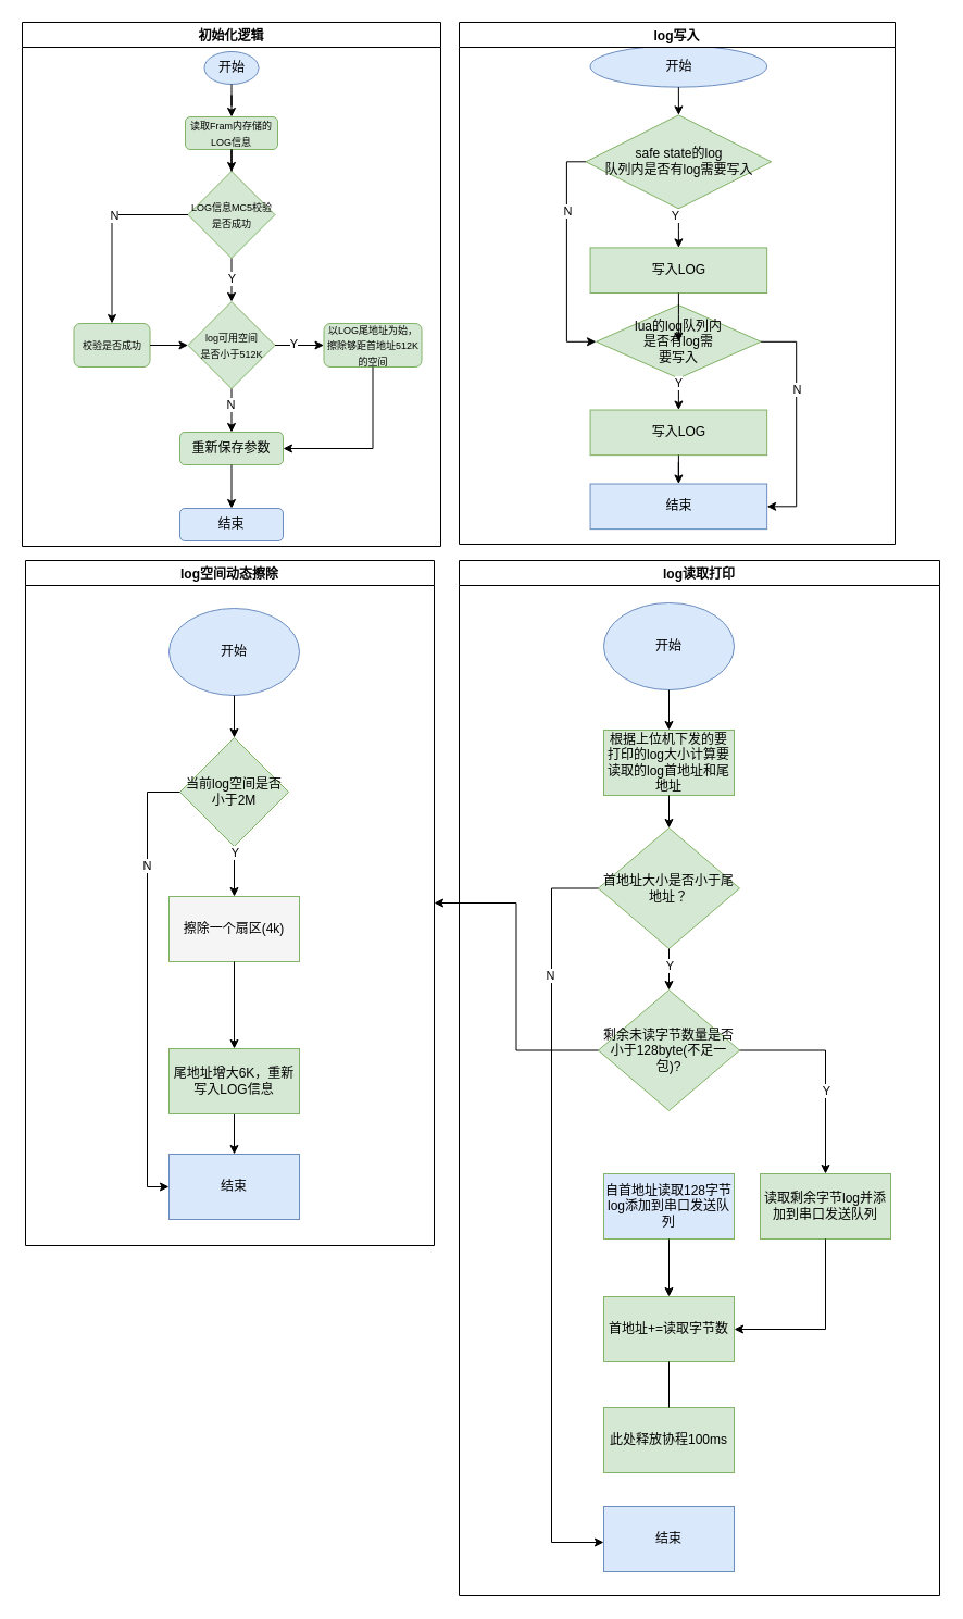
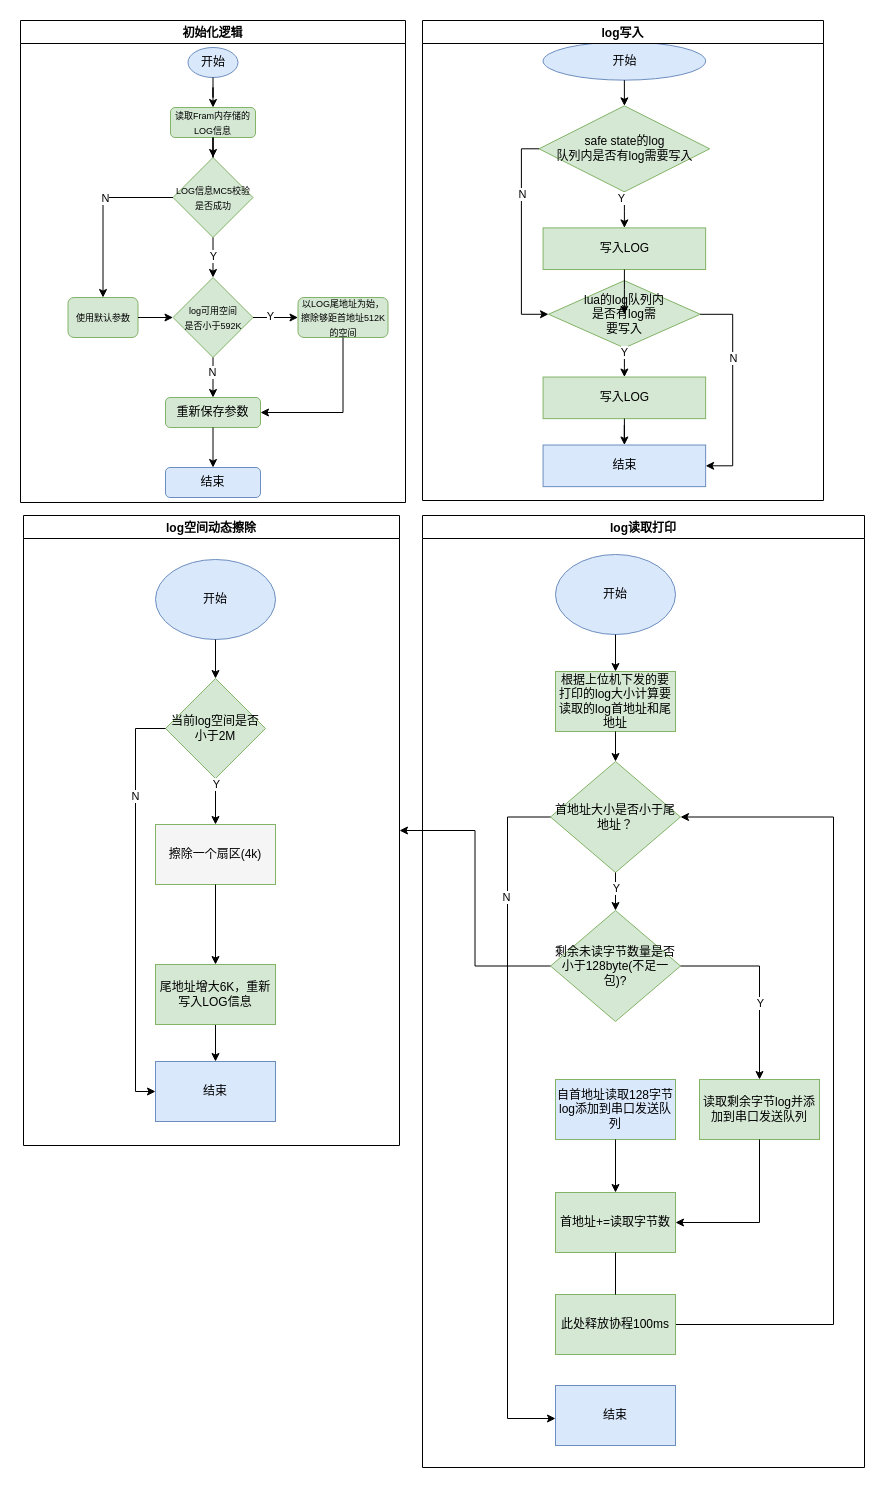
  <mxCell id="0" />
  <mxCell id="1" parent="0" />
  <mxCell id="2" value="" style="group" parent="1" vertex="1" connectable="0"><mxGeometry x="20" y="20" width="385" height="482" as="geometry" /></mxCell>
  <mxCell id="3" value="初始化逻辑" style="swimlane;container=0;" parent="2" vertex="1"><mxGeometry width="385" height="482" as="geometry"><mxRectangle width="87" height="23" as="alternateBounds" /></mxGeometry></mxCell>
  <mxCell id="4" value="开始" style="ellipse;whiteSpace=wrap;html=1;fillColor=#dae8fc;strokeColor=#6c8ebf;" parent="2" vertex="1"><mxGeometry x="167.5" y="27" width="50" height="30" as="geometry" /></mxCell>
  <mxCell id="5" value="&lt;font style=&quot;font-size: 9px&quot;&gt;读取Fram内存储的LOG信息&lt;/font&gt;" style="rounded=1;whiteSpace=wrap;html=1;fillColor=#d5e8d4;strokeColor=#82b366;" parent="2" vertex="1"><mxGeometry x="150" y="87" width="85" height="30" as="geometry" /></mxCell>
  <mxCell id="6" value="" style="edgeStyle=orthogonalEdgeStyle;rounded=0;orthogonalLoop=1;jettySize=auto;html=1;" parent="2" source="4" target="5" edge="1"><mxGeometry relative="1" as="geometry" /></mxCell>
  <mxCell id="7" value="&lt;font style=&quot;font-size: 9px&quot;&gt;LOG信息MC5校验是否成功&lt;/font&gt;" style="rhombus;whiteSpace=wrap;html=1;fillColor=#d5e8d4;strokeColor=#82b366;" parent="2" vertex="1"><mxGeometry x="152.5" y="137" width="80" height="80" as="geometry" /></mxCell>
  <mxCell id="8" value="" style="edgeStyle=orthogonalEdgeStyle;rounded=0;orthogonalLoop=1;jettySize=auto;html=1;" parent="2" source="5" target="7" edge="1"><mxGeometry relative="1" as="geometry" /></mxCell>
- <mxCell id="9" value="&lt;font style=&quot;font-size: 9px&quot;&gt;校验是否成功&lt;/font&gt;" style="rounded=1;whiteSpace=wrap;html=1;fillColor=#d5e8d4;strokeColor=#82b366;" parent="2" vertex="1"><mxGeometry x="47.5" y="277" width="70" height="40" as="geometry" /></mxCell>
+ <mxCell id="9" value="&lt;font style=&quot;font-size: 9px&quot;&gt;使用默认参数&lt;/font&gt;" style="rounded=1;whiteSpace=wrap;html=1;fillColor=#d5e8d4;strokeColor=#82b366;" parent="2" vertex="1"><mxGeometry x="47.5" y="277" width="70" height="40" as="geometry" /></mxCell>
  <mxCell id="10" style="edgeStyle=orthogonalEdgeStyle;rounded=0;orthogonalLoop=1;jettySize=auto;html=1;entryX=0.5;entryY=0;entryDx=0;entryDy=0;" parent="2" source="7" target="9" edge="1"><mxGeometry relative="1" as="geometry" /></mxCell>
  <mxCell id="11" value="N" style="edgeLabel;html=1;align=center;verticalAlign=middle;resizable=0;points=[];" parent="10" vertex="1" connectable="0"><mxGeometry x="-0.204" relative="1" as="geometry"><mxPoint as="offset" /></mxGeometry></mxCell>
- <mxCell id="12" value="&lt;font style=&quot;font-size: 9px&quot;&gt;log可用空间&lt;br&gt;是否小于512K&lt;/font&gt;" style="rhombus;whiteSpace=wrap;html=1;fillColor=#d5e8d4;strokeColor=#82b366;" parent="2" vertex="1"><mxGeometry x="152.5" y="257" width="80" height="80" as="geometry" /></mxCell>
+ <mxCell id="12" value="&lt;font style=&quot;font-size: 9px&quot;&gt;log可用空间&lt;br&gt;是否小于592K&lt;/font&gt;" style="rhombus;whiteSpace=wrap;html=1;fillColor=#d5e8d4;strokeColor=#82b366;" parent="2" vertex="1"><mxGeometry x="152.5" y="257" width="80" height="80" as="geometry" /></mxCell>
  <mxCell id="13" value="" style="edgeStyle=orthogonalEdgeStyle;rounded=0;orthogonalLoop=1;jettySize=auto;html=1;entryX=0.5;entryY=0;entryDx=0;entryDy=0;" parent="2" source="7" target="12" edge="1"><mxGeometry relative="1" as="geometry"><mxPoint x="237.5" y="247" as="targetPoint" /></mxGeometry></mxCell>
  <mxCell id="14" value="Y" style="edgeLabel;html=1;align=center;verticalAlign=middle;resizable=0;points=[];" parent="13" vertex="1" connectable="0"><mxGeometry x="0.282" relative="1" as="geometry"><mxPoint y="-8" as="offset" /></mxGeometry></mxCell>
  <mxCell id="15" value="" style="edgeStyle=orthogonalEdgeStyle;rounded=0;orthogonalLoop=1;jettySize=auto;html=1;" parent="2" source="9" target="12" edge="1"><mxGeometry relative="1" as="geometry" /></mxCell>
  <mxCell id="16" value="&lt;font style=&quot;font-size: 9px&quot;&gt;以LOG尾地址为始，擦除够距首地址512K的空间&lt;/font&gt;" style="rounded=1;whiteSpace=wrap;html=1;fillColor=#d5e8d4;strokeColor=#82b366;" parent="2" vertex="1"><mxGeometry x="277.5" y="277" width="90" height="40" as="geometry" /></mxCell>
  <mxCell id="17" value="" style="edgeStyle=orthogonalEdgeStyle;rounded=0;orthogonalLoop=1;jettySize=auto;html=1;" parent="2" source="12" target="16" edge="1"><mxGeometry relative="1" as="geometry" /></mxCell>
  <mxCell id="18" value="Y" style="edgeLabel;html=1;align=center;verticalAlign=middle;resizable=0;points=[];" parent="17" vertex="1" connectable="0"><mxGeometry x="-0.253" y="2" relative="1" as="geometry"><mxPoint as="offset" /></mxGeometry></mxCell>
  <mxCell id="19" value="重新保存参数" style="rounded=1;whiteSpace=wrap;html=1;fillColor=#d5e8d4;strokeColor=#82b366;" parent="2" vertex="1"><mxGeometry x="145" y="377" width="95" height="30" as="geometry" /></mxCell>
  <mxCell id="20" value="" style="edgeStyle=orthogonalEdgeStyle;rounded=0;orthogonalLoop=1;jettySize=auto;html=1;" parent="2" source="12" target="19" edge="1"><mxGeometry relative="1" as="geometry" /></mxCell>
  <mxCell id="21" value="N" style="edgeLabel;html=1;align=center;verticalAlign=middle;resizable=0;points=[];" parent="20" vertex="1" connectable="0"><mxGeometry x="-0.28" y="-1" relative="1" as="geometry"><mxPoint as="offset" /></mxGeometry></mxCell>
  <mxCell id="22" style="edgeStyle=orthogonalEdgeStyle;rounded=0;orthogonalLoop=1;jettySize=auto;html=1;entryX=1;entryY=0.5;entryDx=0;entryDy=0;" parent="2" source="16" target="19" edge="1"><mxGeometry relative="1" as="geometry"><Array as="points"><mxPoint x="322.5" y="392" /></Array></mxGeometry></mxCell>
  <mxCell id="23" value="结束" style="rounded=1;whiteSpace=wrap;html=1;fillColor=#dae8fc;strokeColor=#6c8ebf;" parent="2" vertex="1"><mxGeometry x="145" y="447" width="95" height="30" as="geometry" /></mxCell>
  <mxCell id="24" value="" style="edgeStyle=orthogonalEdgeStyle;rounded=0;orthogonalLoop=1;jettySize=auto;html=1;" parent="2" source="19" target="23" edge="1"><mxGeometry relative="1" as="geometry" /></mxCell>
  <mxCell id="25" value="" style="group" parent="1" vertex="1" connectable="0"><mxGeometry x="422" y="20" width="401" height="480" as="geometry" /></mxCell>
  <mxCell id="26" value="开始" style="ellipse;whiteSpace=wrap;html=1;fillColor=#dae8fc;strokeColor=#6c8ebf;" parent="25" vertex="1"><mxGeometry x="120.571" y="21.503" width="162.568" height="38.15" as="geometry" /></mxCell>
  <mxCell id="27" value="&lt;span&gt;safe state的log&lt;br&gt;队列内是否有log需要写入&lt;/span&gt;" style="rhombus;whiteSpace=wrap;html=1;fillColor=#d5e8d4;strokeColor=#82b366;" parent="25" vertex="1"><mxGeometry x="116.507" y="85.318" width="170.696" height="86.012" as="geometry" /></mxCell>
  <mxCell id="28" value="" style="edgeStyle=orthogonalEdgeStyle;rounded=0;orthogonalLoop=1;jettySize=auto;html=1;" parent="25" source="26" target="27" edge="1"><mxGeometry relative="1" as="geometry" /></mxCell>
  <mxCell id="29" value="写入LOG" style="whiteSpace=wrap;html=1;fillColor=#d5e8d4;strokeColor=#82b366;" parent="25" vertex="1"><mxGeometry x="120.571" y="207.399" width="162.568" height="41.618" as="geometry" /></mxCell>
  <mxCell id="30" value="" style="edgeStyle=orthogonalEdgeStyle;rounded=0;orthogonalLoop=1;jettySize=auto;html=1;" parent="25" source="27" target="29" edge="1"><mxGeometry relative="1" as="geometry" /></mxCell>
  <mxCell id="31" value="Y" style="edgeLabel;html=1;align=center;verticalAlign=middle;resizable=0;points=[];" parent="30" vertex="1" connectable="0"><mxGeometry x="-0.667" y="-3" relative="1" as="geometry"><mxPoint as="offset" /></mxGeometry></mxCell>
  <mxCell id="32" value="lua的log队列内&lt;br&gt;是否有log需&lt;br&gt;要写入" style="rhombus;whiteSpace=wrap;html=1;fillColor=#d5e8d4;strokeColor=#82b366;" parent="25" vertex="1"><mxGeometry x="125.99" y="260.116" width="151.73" height="67.283" as="geometry" /></mxCell>
  <mxCell id="33" style="edgeStyle=orthogonalEdgeStyle;rounded=0;orthogonalLoop=1;jettySize=auto;html=1;entryX=0;entryY=0.5;entryDx=0;entryDy=0;" parent="25" source="27" target="32" edge="1"><mxGeometry relative="1" as="geometry"><Array as="points"><mxPoint x="98.895" y="128.324" /><mxPoint x="98.895" y="294.104" /></Array></mxGeometry></mxCell>
  <mxCell id="34" value="N" style="edgeLabel;html=1;align=center;verticalAlign=middle;resizable=0;points=[];" parent="33" vertex="1" connectable="0"><mxGeometry x="-0.398" y="1" relative="1" as="geometry"><mxPoint as="offset" /></mxGeometry></mxCell>
  <mxCell id="35" value="" style="edgeStyle=orthogonalEdgeStyle;rounded=0;orthogonalLoop=1;jettySize=auto;html=1;" parent="25" source="29" target="32" edge="1"><mxGeometry relative="1" as="geometry" /></mxCell>
  <mxCell id="36" value="写入LOG" style="whiteSpace=wrap;html=1;fillColor=#d5e8d4;strokeColor=#82b366;" parent="25" vertex="1"><mxGeometry x="120.571" y="356.532" width="162.568" height="41.618" as="geometry" /></mxCell>
  <mxCell id="37" value="" style="edgeStyle=orthogonalEdgeStyle;rounded=0;orthogonalLoop=1;jettySize=auto;html=1;" parent="25" source="32" target="36" edge="1"><mxGeometry relative="1" as="geometry" /></mxCell>
  <mxCell id="38" value="Y" style="edgeLabel;html=1;align=center;verticalAlign=middle;resizable=0;points=[];" parent="37" vertex="1" connectable="0"><mxGeometry x="-0.697" relative="1" as="geometry"><mxPoint as="offset" /></mxGeometry></mxCell>
  <mxCell id="39" value="结束" style="whiteSpace=wrap;html=1;fillColor=#dae8fc;strokeColor=#6c8ebf;" parent="25" vertex="1"><mxGeometry x="120.571" y="424.509" width="162.568" height="41.618" as="geometry" /></mxCell>
  <mxCell id="40" style="edgeStyle=orthogonalEdgeStyle;rounded=0;orthogonalLoop=1;jettySize=auto;html=1;entryX=1;entryY=0.5;entryDx=0;entryDy=0;" parent="25" source="32" target="39" edge="1"><mxGeometry relative="1" as="geometry"><Array as="points"><mxPoint x="310.233" y="294.104" /><mxPoint x="310.233" y="445.318" /></Array></mxGeometry></mxCell>
  <mxCell id="41" value="N" style="edgeLabel;html=1;align=center;verticalAlign=middle;resizable=0;points=[];" parent="40" vertex="1" connectable="0"><mxGeometry x="-0.276" relative="1" as="geometry"><mxPoint as="offset" /></mxGeometry></mxCell>
  <mxCell id="42" value="" style="edgeStyle=orthogonalEdgeStyle;rounded=0;orthogonalLoop=1;jettySize=auto;html=1;" parent="25" source="36" target="39" edge="1"><mxGeometry relative="1" as="geometry" /></mxCell>
  <mxCell id="43" value="log写入" style="swimlane;container=0;" parent="25" vertex="1"><mxGeometry width="401" height="480" as="geometry" /></mxCell>
  <mxCell id="44" value="" style="group" parent="1" vertex="1" connectable="0"><mxGeometry x="23" y="515" width="376" height="630" as="geometry" /></mxCell>
  <mxCell id="45" value="开始" style="ellipse;whiteSpace=wrap;html=1;rounded=0;glass=0;sketch=0;pointerEvents=1;fillColor=#dae8fc;strokeColor=#6c8ebf;" parent="44" vertex="1"><mxGeometry x="132" y="44" width="120" height="80" as="geometry" /></mxCell>
  <mxCell id="46" value="当前log空间是否小于2M" style="rhombus;whiteSpace=wrap;html=1;rounded=0;glass=0;sketch=0;pointerEvents=1;fillColor=#d5e8d4;strokeColor=#82b366;" parent="44" vertex="1"><mxGeometry x="142" y="163" width="100" height="100" as="geometry" /></mxCell>
  <mxCell id="47" value="" style="edgeStyle=orthogonalEdgeStyle;rounded=0;orthogonalLoop=1;jettySize=auto;html=1;" parent="44" source="45" target="46" edge="1"><mxGeometry relative="1" as="geometry" /></mxCell>
  <mxCell id="48" value="擦除一个扇区(4k)" style="whiteSpace=wrap;html=1;rounded=0;glass=0;sketch=0;fillColor=#f5f5f5;strokeColor=#82b366;" parent="44" vertex="1"><mxGeometry x="132" y="309" width="120" height="60" as="geometry" /></mxCell>
  <mxCell id="49" value="" style="edgeStyle=orthogonalEdgeStyle;rounded=0;orthogonalLoop=1;jettySize=auto;html=1;" parent="44" source="46" target="48" edge="1"><mxGeometry relative="1" as="geometry" /></mxCell>
  <mxCell id="50" value="Y" style="edgeLabel;html=1;align=center;verticalAlign=middle;resizable=0;points=[];" parent="49" vertex="1" connectable="0"><mxGeometry x="-0.773" relative="1" as="geometry"><mxPoint as="offset" /></mxGeometry></mxCell>
  <mxCell id="51" value="结束" style="whiteSpace=wrap;html=1;rounded=0;glass=0;sketch=0;fillColor=#dae8fc;strokeColor=#6c8ebf;" parent="44" vertex="1"><mxGeometry x="132" y="546" width="120" height="60" as="geometry" /></mxCell>
  <mxCell id="52" style="edgeStyle=orthogonalEdgeStyle;rounded=0;orthogonalLoop=1;jettySize=auto;html=1;entryX=0;entryY=0.5;entryDx=0;entryDy=0;" parent="44" source="46" target="51" edge="1"><mxGeometry relative="1" as="geometry"><Array as="points"><mxPoint x="112" y="213" /><mxPoint x="112" y="576" /></Array></mxGeometry></mxCell>
  <mxCell id="53" value="N" style="edgeLabel;html=1;align=center;verticalAlign=middle;resizable=0;points=[];" parent="52" vertex="1" connectable="0"><mxGeometry x="-0.531" y="-1" relative="1" as="geometry"><mxPoint as="offset" /></mxGeometry></mxCell>
  <mxCell id="54" value="" style="edgeStyle=orthogonalEdgeStyle;rounded=0;orthogonalLoop=1;jettySize=auto;html=1;" parent="44" source="55" target="51" edge="1"><mxGeometry relative="1" as="geometry" /></mxCell>
  <mxCell id="55" value="尾地址增大6K，重新写入LOG信息" style="whiteSpace=wrap;html=1;rounded=0;glass=0;sketch=0;fillColor=#d5e8d4;strokeColor=#82b366;" parent="44" vertex="1"><mxGeometry x="132" y="449" width="120" height="60" as="geometry" /></mxCell>
  <mxCell id="56" value="" style="edgeStyle=orthogonalEdgeStyle;rounded=0;orthogonalLoop=1;jettySize=auto;html=1;" parent="44" source="48" target="55" edge="1"><mxGeometry relative="1" as="geometry" /></mxCell>
  <mxCell id="57" value="log空间动态擦除" style="swimlane;container=0;" parent="44" vertex="1"><mxGeometry width="376" height="630" as="geometry" /></mxCell>
  <mxCell id="58" value="" style="group" parent="1" vertex="1" connectable="0"><mxGeometry x="422" y="515" width="442" height="952" as="geometry" /></mxCell>
  <mxCell id="59" value="开始" style="ellipse;whiteSpace=wrap;html=1;rounded=0;glass=0;sketch=0;pointerEvents=1;fillColor=#dae8fc;strokeColor=#6c8ebf;" parent="58" vertex="1"><mxGeometry x="133" y="39" width="120" height="80" as="geometry" /></mxCell>
  <mxCell id="60" value="根据上位机下发的要打印的log大小计算要读取的log首地址和尾地址" style="whiteSpace=wrap;html=1;rounded=0;glass=0;sketch=0;fillColor=#d5e8d4;strokeColor=#82b366;" parent="58" vertex="1"><mxGeometry x="133" y="156" width="120" height="60" as="geometry" /></mxCell>
  <mxCell id="61" value="" style="edgeStyle=orthogonalEdgeStyle;rounded=0;orthogonalLoop=1;jettySize=auto;html=1;" parent="58" source="59" target="60" edge="1"><mxGeometry relative="1" as="geometry" /></mxCell>
  <mxCell id="62" value="首地址大小是否小于尾地址？" style="rhombus;whiteSpace=wrap;html=1;rounded=0;glass=0;sketch=0;fillColor=#d5e8d4;strokeColor=#82b366;" parent="58" vertex="1"><mxGeometry x="128" y="246" width="130" height="111" as="geometry" /></mxCell>
  <mxCell id="63" value="" style="edgeStyle=orthogonalEdgeStyle;rounded=0;orthogonalLoop=1;jettySize=auto;html=1;" parent="58" source="60" target="62" edge="1"><mxGeometry relative="1" as="geometry" /></mxCell>
  <mxCell id="64" value="剩余未读字节数量是否小于128byte(不足一包)?" style="rhombus;whiteSpace=wrap;html=1;rounded=0;glass=0;sketch=0;fillColor=#d5e8d4;strokeColor=#82b366;" parent="58" vertex="1"><mxGeometry x="128" y="395" width="130" height="111" as="geometry" /></mxCell>
  <mxCell id="65" value="" style="edgeStyle=orthogonalEdgeStyle;rounded=0;orthogonalLoop=1;jettySize=auto;html=1;" parent="58" source="62" target="64" edge="1"><mxGeometry relative="1" as="geometry" /></mxCell>
  <mxCell id="66" value="Y" style="edgeLabel;html=1;align=center;verticalAlign=middle;resizable=0;points=[];" parent="65" vertex="1" connectable="0"><mxGeometry x="-0.281" relative="1" as="geometry"><mxPoint as="offset" /></mxGeometry></mxCell>
  <mxCell id="67" value="自首地址读取128字节log添加到串口发送队列" style="whiteSpace=wrap;html=1;rounded=0;glass=0;sketch=0;fillColor=#dae8fc;strokeColor=#82b366;" parent="58" vertex="1"><mxGeometry x="133" y="564" width="120" height="60" as="geometry" /></mxCell>
  <mxCell id="68" value="" style="edgeStyle=orthogonalEdgeStyle;rounded=0;orthogonalLoop=1;jettySize=auto;html=1;" parent="58" source="64" target="57" edge="1"><mxGeometry relative="1" as="geometry" /></mxCell>
  <mxCell id="69" value="读取剩余字节log并添加到串口发送队列" style="whiteSpace=wrap;html=1;rounded=0;glass=0;sketch=0;fillColor=#d5e8d4;strokeColor=#82b366;" parent="58" vertex="1"><mxGeometry x="277" y="564" width="120" height="60" as="geometry" /></mxCell>
  <mxCell id="70" value="" style="edgeStyle=orthogonalEdgeStyle;rounded=0;orthogonalLoop=1;jettySize=auto;html=1;" parent="58" source="64" target="69" edge="1"><mxGeometry relative="1" as="geometry" /></mxCell>
  <mxCell id="71" value="Y" style="edgeLabel;html=1;align=center;verticalAlign=middle;resizable=0;points=[];" parent="70" vertex="1" connectable="0"><mxGeometry x="0.208" relative="1" as="geometry"><mxPoint as="offset" /></mxGeometry></mxCell>
  <mxCell id="72" value="首地址+=读取字节数" style="whiteSpace=wrap;html=1;rounded=0;glass=0;sketch=0;fillColor=#d5e8d4;strokeColor=#82b366;" parent="58" vertex="1"><mxGeometry x="133" y="677" width="120" height="60" as="geometry" /></mxCell>
  <mxCell id="73" value="" style="edgeStyle=orthogonalEdgeStyle;rounded=0;orthogonalLoop=1;jettySize=auto;html=1;" parent="58" source="67" target="72" edge="1"><mxGeometry relative="1" as="geometry" /></mxCell>
  <mxCell id="74" style="edgeStyle=orthogonalEdgeStyle;rounded=0;orthogonalLoop=1;jettySize=auto;html=1;entryX=1;entryY=0.5;entryDx=0;entryDy=0;" parent="58" source="69" target="72" edge="1"><mxGeometry relative="1" as="geometry"><Array as="points"><mxPoint x="337" y="707" /></Array></mxGeometry></mxCell>
+ <mxCell id="75" style="edgeStyle=orthogonalEdgeStyle;rounded=0;orthogonalLoop=1;jettySize=auto;html=1;entryX=1;entryY=0.5;entryDx=0;entryDy=0;" parent="58" source="76" target="62" edge="1"><mxGeometry relative="1" as="geometry"><Array as="points"><mxPoint x="411" y="809" /><mxPoint x="411" y="302" /></Array></mxGeometry></mxCell>
  <mxCell id="76" value="此处释放协程100ms" style="whiteSpace=wrap;html=1;rounded=0;glass=0;sketch=0;fillColor=#d5e8d4;strokeColor=#82b366;" parent="58" vertex="1"><mxGeometry x="133" y="779" width="120" height="60" as="geometry" /></mxCell>
  <mxCell id="77" value="" style="edgeStyle=orthogonalEdgeStyle;rounded=0;orthogonalLoop=1;jettySize=auto;html=1;endArrow=none;" parent="58" source="72" target="76" edge="1"><mxGeometry relative="1" as="geometry" /></mxCell>
  <mxCell id="78" value="结束" style="whiteSpace=wrap;html=1;rounded=0;glass=0;sketch=0;fillColor=#dae8fc;strokeColor=#6c8ebf;" parent="58" vertex="1"><mxGeometry x="133" y="870" width="120" height="60" as="geometry" /></mxCell>
  <mxCell id="79" value="" style="edgeStyle=orthogonalEdgeStyle;rounded=0;orthogonalLoop=1;jettySize=auto;html=1;" parent="58" source="62" target="78" edge="1"><mxGeometry relative="1" as="geometry"><Array as="points"><mxPoint x="85" y="302" /><mxPoint x="85" y="903" /></Array></mxGeometry></mxCell>
  <mxCell id="80" value="N" style="edgeLabel;html=1;align=center;verticalAlign=middle;resizable=0;points=[];" parent="79" vertex="1" connectable="0"><mxGeometry x="-0.646" y="-2" relative="1" as="geometry"><mxPoint as="offset" /></mxGeometry></mxCell>
  <mxCell id="81" value="log读取打印" style="swimlane;rounded=0;glass=0;sketch=0;pointerEvents=1;container=0;" parent="58" vertex="1"><mxGeometry width="442" height="952" as="geometry" /></mxCell>
